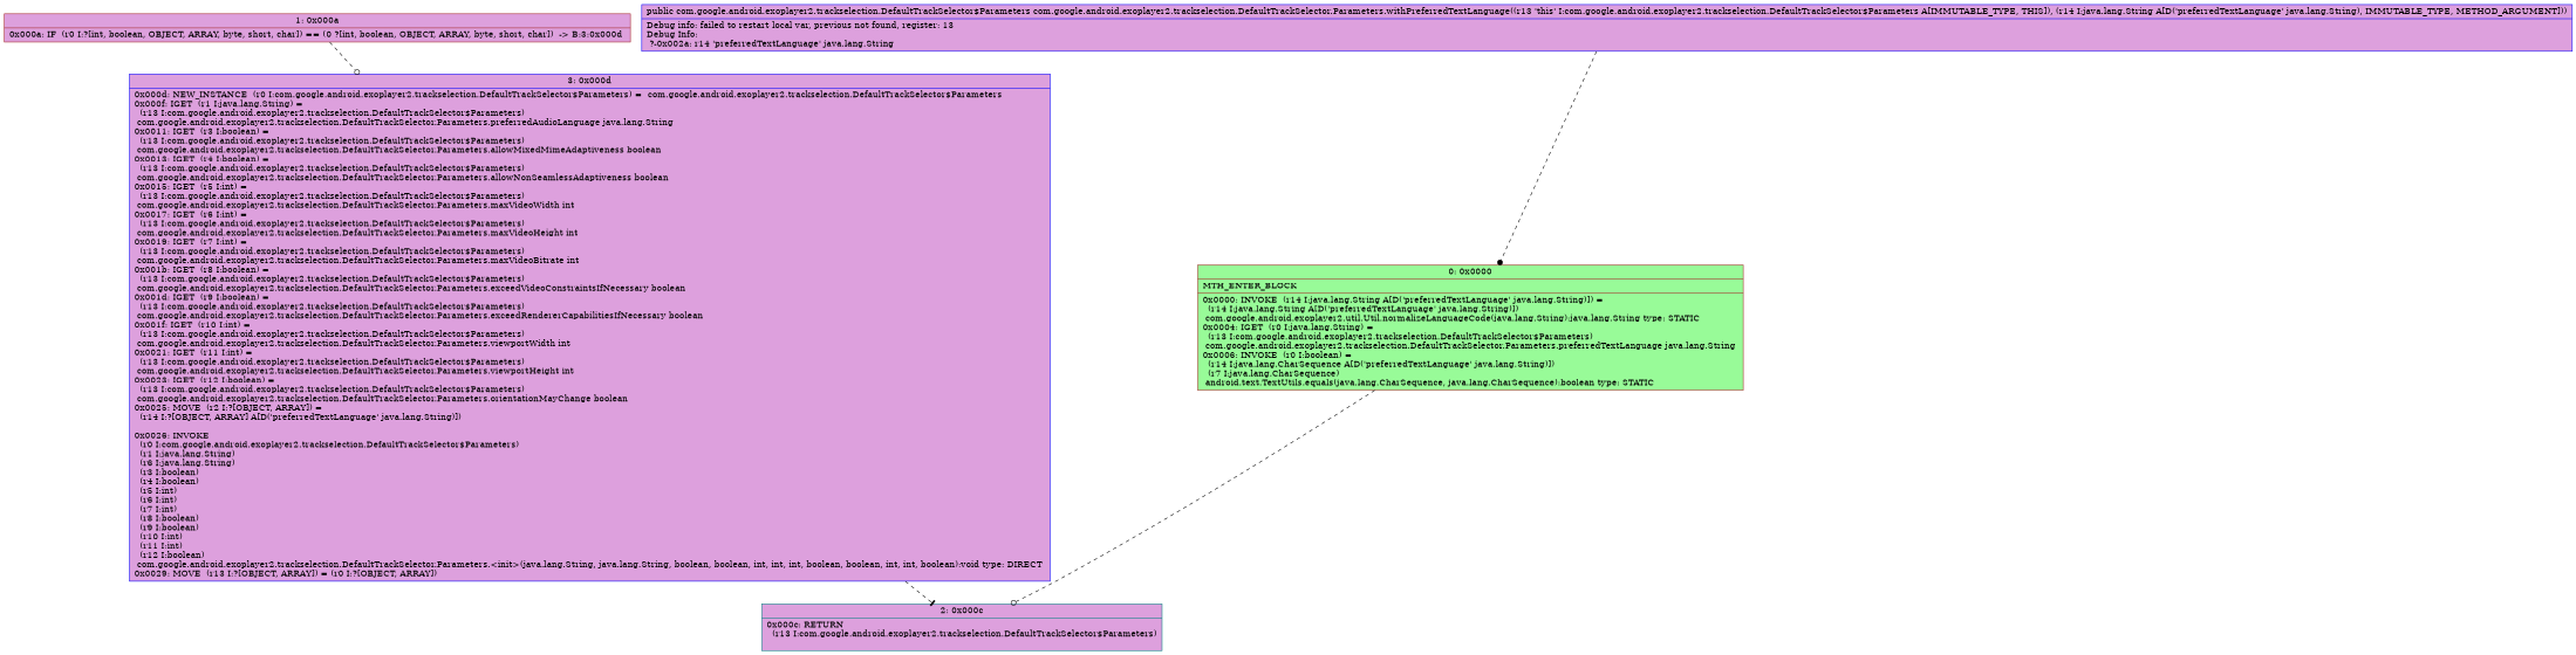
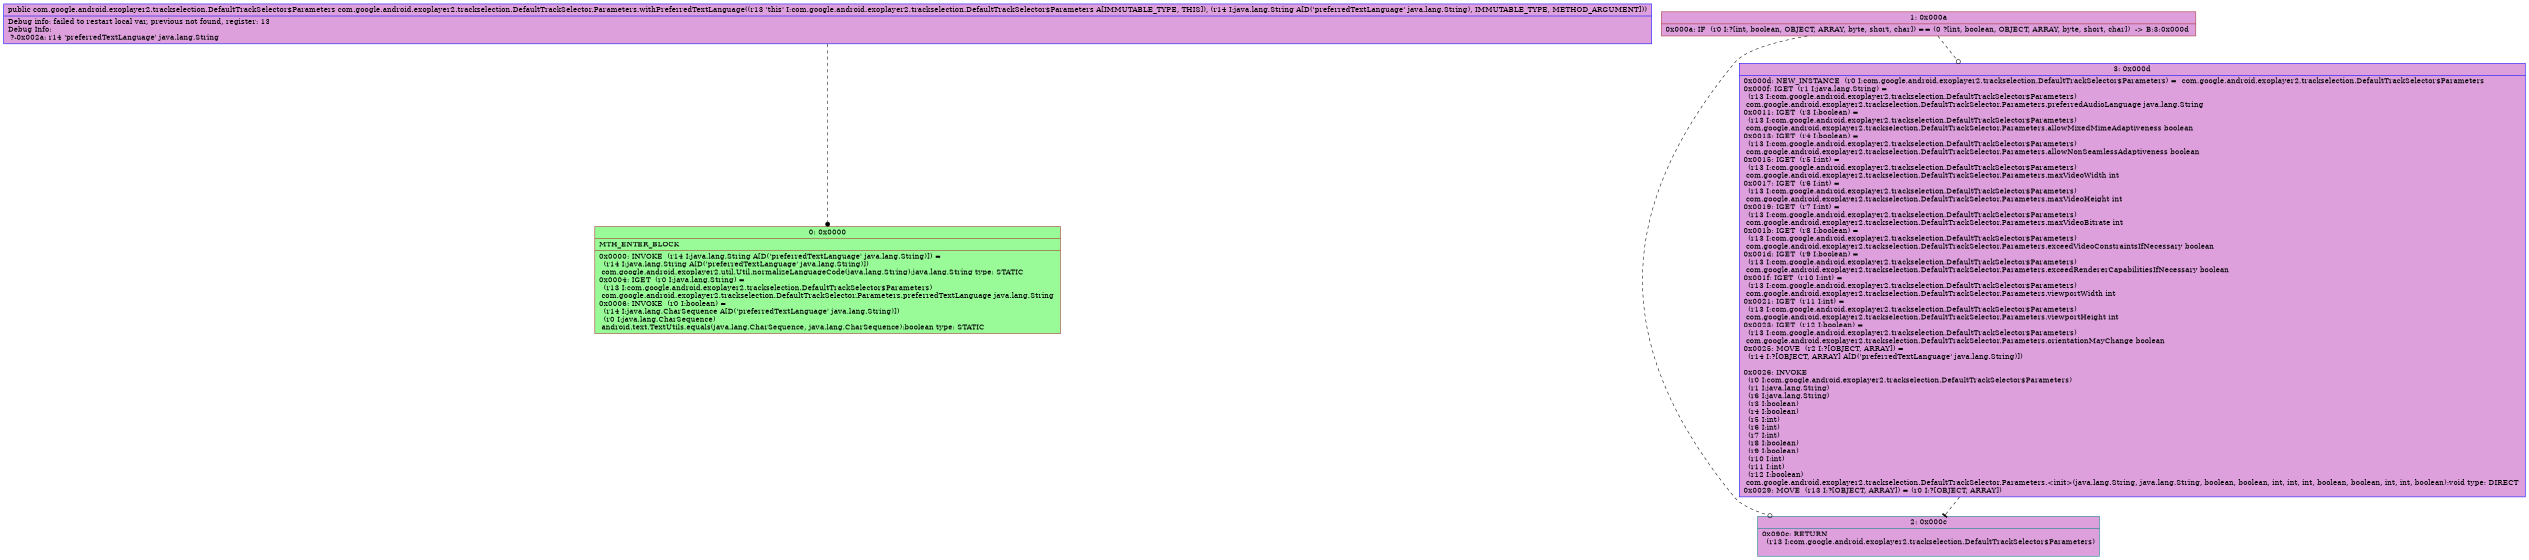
  digraph {
    node [color=brown fillcolor=plum shape=record style=filled]
    edge [arrowhead=odot style=dashed]
-   n1 [fillcolor=palegreen label="{0\:\ 0x0000|MTH_ENTER_BLOCK\l|0x0000: INVOKE  (r14 I:java.lang.String A[D('preferredTextLanguage' java.lang.String)]) = \l  (r14 I:java.lang.String A[D('preferredTextLanguage' java.lang.String)])\l com.google.android.exoplayer2.util.Util.normalizeLanguageCode(java.lang.String):java.lang.String type: STATIC \l0x0004: IGET  (r0 I:java.lang.String) = \l  (r13 I:com.google.android.exoplayer2.trackselection.DefaultTrackSelector$Parameters)\l com.google.android.exoplayer2.trackselection.DefaultTrackSelector.Parameters.preferredTextLanguage java.lang.String \l0x0006: INVOKE  (r0 I:boolean) = \l  (r14 I:java.lang.CharSequence A[D('preferredTextLanguage' java.lang.String)])\l  (r7 I:java.lang.CharSequence)\l android.text.TextUtils.equals(java.lang.CharSequence, java.lang.CharSequence):boolean type: STATIC \l}"]
+   n1 [fillcolor=palegreen label="{0\:\ 0x0000|MTH_ENTER_BLOCK\l|0x0000: INVOKE  (r14 I:java.lang.String A[D('preferredTextLanguage' java.lang.String)]) = \l  (r14 I:java.lang.String A[D('preferredTextLanguage' java.lang.String)])\l com.google.android.exoplayer2.util.Util.normalizeLanguageCode(java.lang.String):java.lang.String type: STATIC \l0x0004: IGET  (r0 I:java.lang.String) = \l  (r13 I:com.google.android.exoplayer2.trackselection.DefaultTrackSelector$Parameters)\l com.google.android.exoplayer2.trackselection.DefaultTrackSelector.Parameters.preferredTextLanguage java.lang.String \l0x0006: INVOKE  (r0 I:boolean) = \l  (r14 I:java.lang.CharSequence A[D('preferredTextLanguage' java.lang.String)])\l  (r0 I:java.lang.CharSequence)\l android.text.TextUtils.equals(java.lang.CharSequence, java.lang.CharSequence):boolean type: STATIC \l}"]
    n2 [label="{1\:\ 0x000a|0x000a: IF  (r0 I:?[int, boolean, OBJECT, ARRAY, byte, short, char]) == (0 ?[int, boolean, OBJECT, ARRAY, byte, short, char])  \-\> B:3:0x000d \l}"]
-   n3 [color=teal label="{2\:\ 0x000c|0x000c: RETURN  \l  (r13 I:com.google.android.exoplayer2.trackselection.DefaultTrackSelector$Parameters)\l \l}"]
+   n3 [color=teal label="{2\:\ 0x000c|0x090c: RETURN  \l  (r13 I:com.google.android.exoplayer2.trackselection.DefaultTrackSelector$Parameters)\l \l}"]
    n4 [color=blue label="{3\:\ 0x000d|0x000d: NEW_INSTANCE  (r0 I:com.google.android.exoplayer2.trackselection.DefaultTrackSelector$Parameters) =  com.google.android.exoplayer2.trackselection.DefaultTrackSelector$Parameters \l0x000f: IGET  (r1 I:java.lang.String) = \l  (r13 I:com.google.android.exoplayer2.trackselection.DefaultTrackSelector$Parameters)\l com.google.android.exoplayer2.trackselection.DefaultTrackSelector.Parameters.preferredAudioLanguage java.lang.String \l0x0011: IGET  (r3 I:boolean) = \l  (r13 I:com.google.android.exoplayer2.trackselection.DefaultTrackSelector$Parameters)\l com.google.android.exoplayer2.trackselection.DefaultTrackSelector.Parameters.allowMixedMimeAdaptiveness boolean \l0x0013: IGET  (r4 I:boolean) = \l  (r13 I:com.google.android.exoplayer2.trackselection.DefaultTrackSelector$Parameters)\l com.google.android.exoplayer2.trackselection.DefaultTrackSelector.Parameters.allowNonSeamlessAdaptiveness boolean \l0x0015: IGET  (r5 I:int) = \l  (r13 I:com.google.android.exoplayer2.trackselection.DefaultTrackSelector$Parameters)\l com.google.android.exoplayer2.trackselection.DefaultTrackSelector.Parameters.maxVideoWidth int \l0x0017: IGET  (r6 I:int) = \l  (r13 I:com.google.android.exoplayer2.trackselection.DefaultTrackSelector$Parameters)\l com.google.android.exoplayer2.trackselection.DefaultTrackSelector.Parameters.maxVideoHeight int \l0x0019: IGET  (r7 I:int) = \l  (r13 I:com.google.android.exoplayer2.trackselection.DefaultTrackSelector$Parameters)\l com.google.android.exoplayer2.trackselection.DefaultTrackSelector.Parameters.maxVideoBitrate int \l0x001b: IGET  (r8 I:boolean) = \l  (r13 I:com.google.android.exoplayer2.trackselection.DefaultTrackSelector$Parameters)\l com.google.android.exoplayer2.trackselection.DefaultTrackSelector.Parameters.exceedVideoConstraintsIfNecessary boolean \l0x001d: IGET  (r9 I:boolean) = \l  (r13 I:com.google.android.exoplayer2.trackselection.DefaultTrackSelector$Parameters)\l com.google.android.exoplayer2.trackselection.DefaultTrackSelector.Parameters.exceedRendererCapabilitiesIfNecessary boolean \l0x001f: IGET  (r10 I:int) = \l  (r13 I:com.google.android.exoplayer2.trackselection.DefaultTrackSelector$Parameters)\l com.google.android.exoplayer2.trackselection.DefaultTrackSelector.Parameters.viewportWidth int \l0x0021: IGET  (r11 I:int) = \l  (r13 I:com.google.android.exoplayer2.trackselection.DefaultTrackSelector$Parameters)\l com.google.android.exoplayer2.trackselection.DefaultTrackSelector.Parameters.viewportHeight int \l0x0023: IGET  (r12 I:boolean) = \l  (r13 I:com.google.android.exoplayer2.trackselection.DefaultTrackSelector$Parameters)\l com.google.android.exoplayer2.trackselection.DefaultTrackSelector.Parameters.orientationMayChange boolean \l0x0025: MOVE  (r2 I:?[OBJECT, ARRAY]) = \l  (r14 I:?[OBJECT, ARRAY] A[D('preferredTextLanguage' java.lang.String)])\l \l0x0026: INVOKE  \l  (r0 I:com.google.android.exoplayer2.trackselection.DefaultTrackSelector$Parameters)\l  (r1 I:java.lang.String)\l  (r6 I:java.lang.String)\l  (r3 I:boolean)\l  (r4 I:boolean)\l  (r5 I:int)\l  (r6 I:int)\l  (r7 I:int)\l  (r8 I:boolean)\l  (r9 I:boolean)\l  (r10 I:int)\l  (r11 I:int)\l  (r12 I:boolean)\l com.google.android.exoplayer2.trackselection.DefaultTrackSelector.Parameters.\<init\>(java.lang.String, java.lang.String, boolean, boolean, int, int, int, boolean, boolean, int, int, boolean):void type: DIRECT \l0x0029: MOVE  (r13 I:?[OBJECT, ARRAY]) = (r0 I:?[OBJECT, ARRAY]) \l}"]
    n5 [color=blue label="{public com.google.android.exoplayer2.trackselection.DefaultTrackSelector$Parameters com.google.android.exoplayer2.trackselection.DefaultTrackSelector.Parameters.withPreferredTextLanguage((r13 'this' I:com.google.android.exoplayer2.trackselection.DefaultTrackSelector$Parameters A[IMMUTABLE_TYPE, THIS]), (r14 I:java.lang.String A[D('preferredTextLanguage' java.lang.String), IMMUTABLE_TYPE, METHOD_ARGUMENT]))  | Debug info: failed to restart local var, previous not found, register: 13\lDebug Info:\l  ?\-0x002a: r14 'preferredTextLanguage' java.lang.String\l}"]
-   n1 -> n3
+   n2 -> n3
    n2 -> n4
    n4 -> n3 [arrowhead=tee]
    n5 -> n1 [arrowhead=dot]
  }
